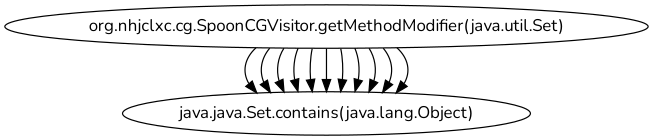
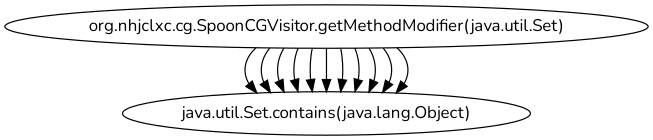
  digraph {
    fontname=Nunito
    node [fontname=Nunito]
    edge [fontname=Nunito]
    "org.nhjclxc.cg.SpoonCGVisitor.getMethodModifier(java.util.Set)"
-   "java.util.Set.contains(java.lang.Object)" [label="java.java.Set.contains(java.lang.Object)"]
+   "java.util.Set.contains(java.lang.Object)"
    "org.nhjclxc.cg.SpoonCGVisitor.getMethodModifier(java.util.Set)" -> "java.util.Set.contains(java.lang.Object)"
    "org.nhjclxc.cg.SpoonCGVisitor.getMethodModifier(java.util.Set)" -> "java.util.Set.contains(java.lang.Object)"
    "org.nhjclxc.cg.SpoonCGVisitor.getMethodModifier(java.util.Set)" -> "java.util.Set.contains(java.lang.Object)"
    "org.nhjclxc.cg.SpoonCGVisitor.getMethodModifier(java.util.Set)" -> "java.util.Set.contains(java.lang.Object)"
    "org.nhjclxc.cg.SpoonCGVisitor.getMethodModifier(java.util.Set)" -> "java.util.Set.contains(java.lang.Object)"
    "org.nhjclxc.cg.SpoonCGVisitor.getMethodModifier(java.util.Set)" -> "java.util.Set.contains(java.lang.Object)"
    "org.nhjclxc.cg.SpoonCGVisitor.getMethodModifier(java.util.Set)" -> "java.util.Set.contains(java.lang.Object)"
    "org.nhjclxc.cg.SpoonCGVisitor.getMethodModifier(java.util.Set)" -> "java.util.Set.contains(java.lang.Object)"
    "org.nhjclxc.cg.SpoonCGVisitor.getMethodModifier(java.util.Set)" -> "java.util.Set.contains(java.lang.Object)"
    "org.nhjclxc.cg.SpoonCGVisitor.getMethodModifier(java.util.Set)" -> "java.util.Set.contains(java.lang.Object)"
    "org.nhjclxc.cg.SpoonCGVisitor.getMethodModifier(java.util.Set)" -> "java.util.Set.contains(java.lang.Object)"
  }
